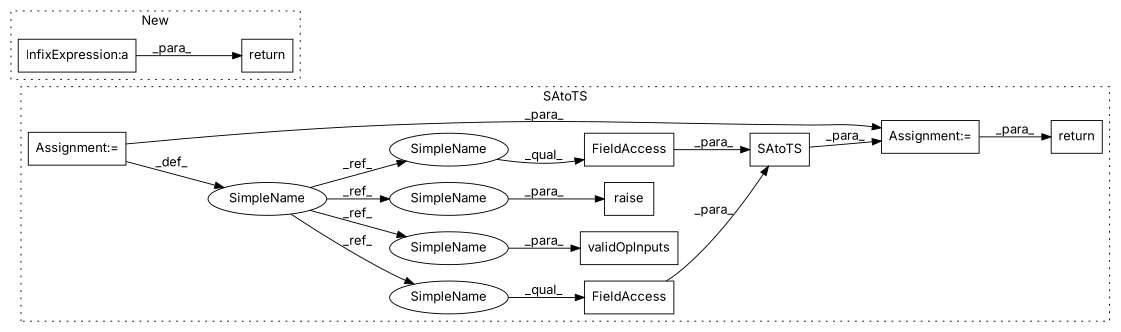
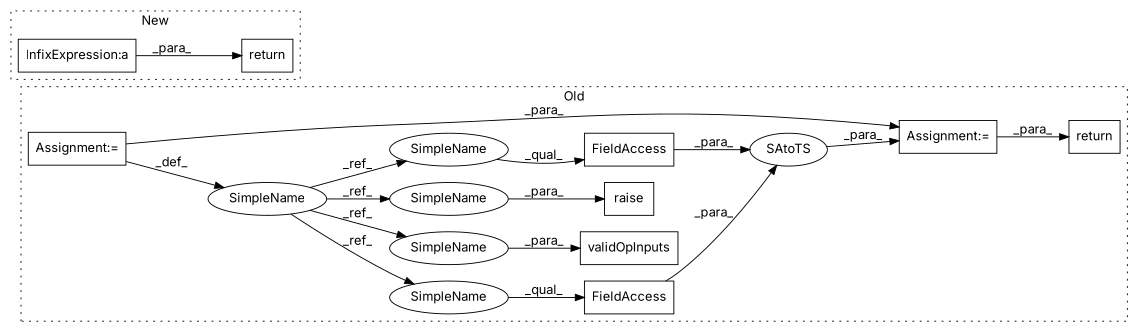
  digraph {
    fontname=Inter
    rankdir=LR
    node [a=42 fontname=Inter l=4 s=5518 shape=box]
    edge [fontname=Inter]
    n1 [a=32 l="14,1" label=validOpInputs s="5528,5552"]
    n2 [label=SimpleName shape=ellipse]
    n3 [a=22 l=9 label=FieldAccess s=5609]
-   n4 [a=32 l="7,1" label=SAtoTS s="5564,5632"]
+   n4 [a=32 l="7,1" label=SAtoTS s="5564,5632" shape=ellipse]
    n5 [a=22 l=13 label=FieldAccess s=5619]
    n6 [a=32 l="6,1" label=raise s="5571,5592"]
    n7 [a=7 label="Assignment:="]
    n8 [a=7 l=1 label="Assignment:=" s=5563]
    n9 [a=41 l=7 label=return s=5639]
    n10 [label=SimpleName s=5609 shape=ellipse]
    n11 [label=SimpleName s=5542 shape=ellipse]
    n12 [label=SimpleName s=5588 shape=ellipse]
    n13 [label=SimpleName s=5619 shape=ellipse]
    n14 [a=41 l=7 label=return s=10239]
    n15 [a=27 l=3 label="InfixExpression:a" s=10251]
    subgraph cluster_1 {
-     label=SAtoTS
+     label=Old
      style=dotted
      n1
      n2
      n3
      n4
      n5
      n6
      n7
      n8
      n9
      n10
      n11
      n12
      n13
    }
    subgraph cluster_2 {
      label=New
      style=dotted
      n14
      n15
    }
    n2 -> n10 [label=_ref_]
    n2 -> n11 [label=_ref_]
    n2 -> n12 [label=_ref_]
    n2 -> n13 [label=_ref_]
    n3 -> n4 [label=_para_]
    n4 -> n8 [label=_para_]
    n5 -> n4 [label=_para_]
    n7 -> n2 [label=_def_]
    n7 -> n8 [label=_para_]
    n8 -> n9 [label=_para_]
    n10 -> n3 [label=_qual_]
    n11 -> n1 [label=_para_]
    n12 -> n6 [label=_para_]
    n13 -> n5 [label=_qual_]
    n15 -> n14 [label=_para_]
  }
